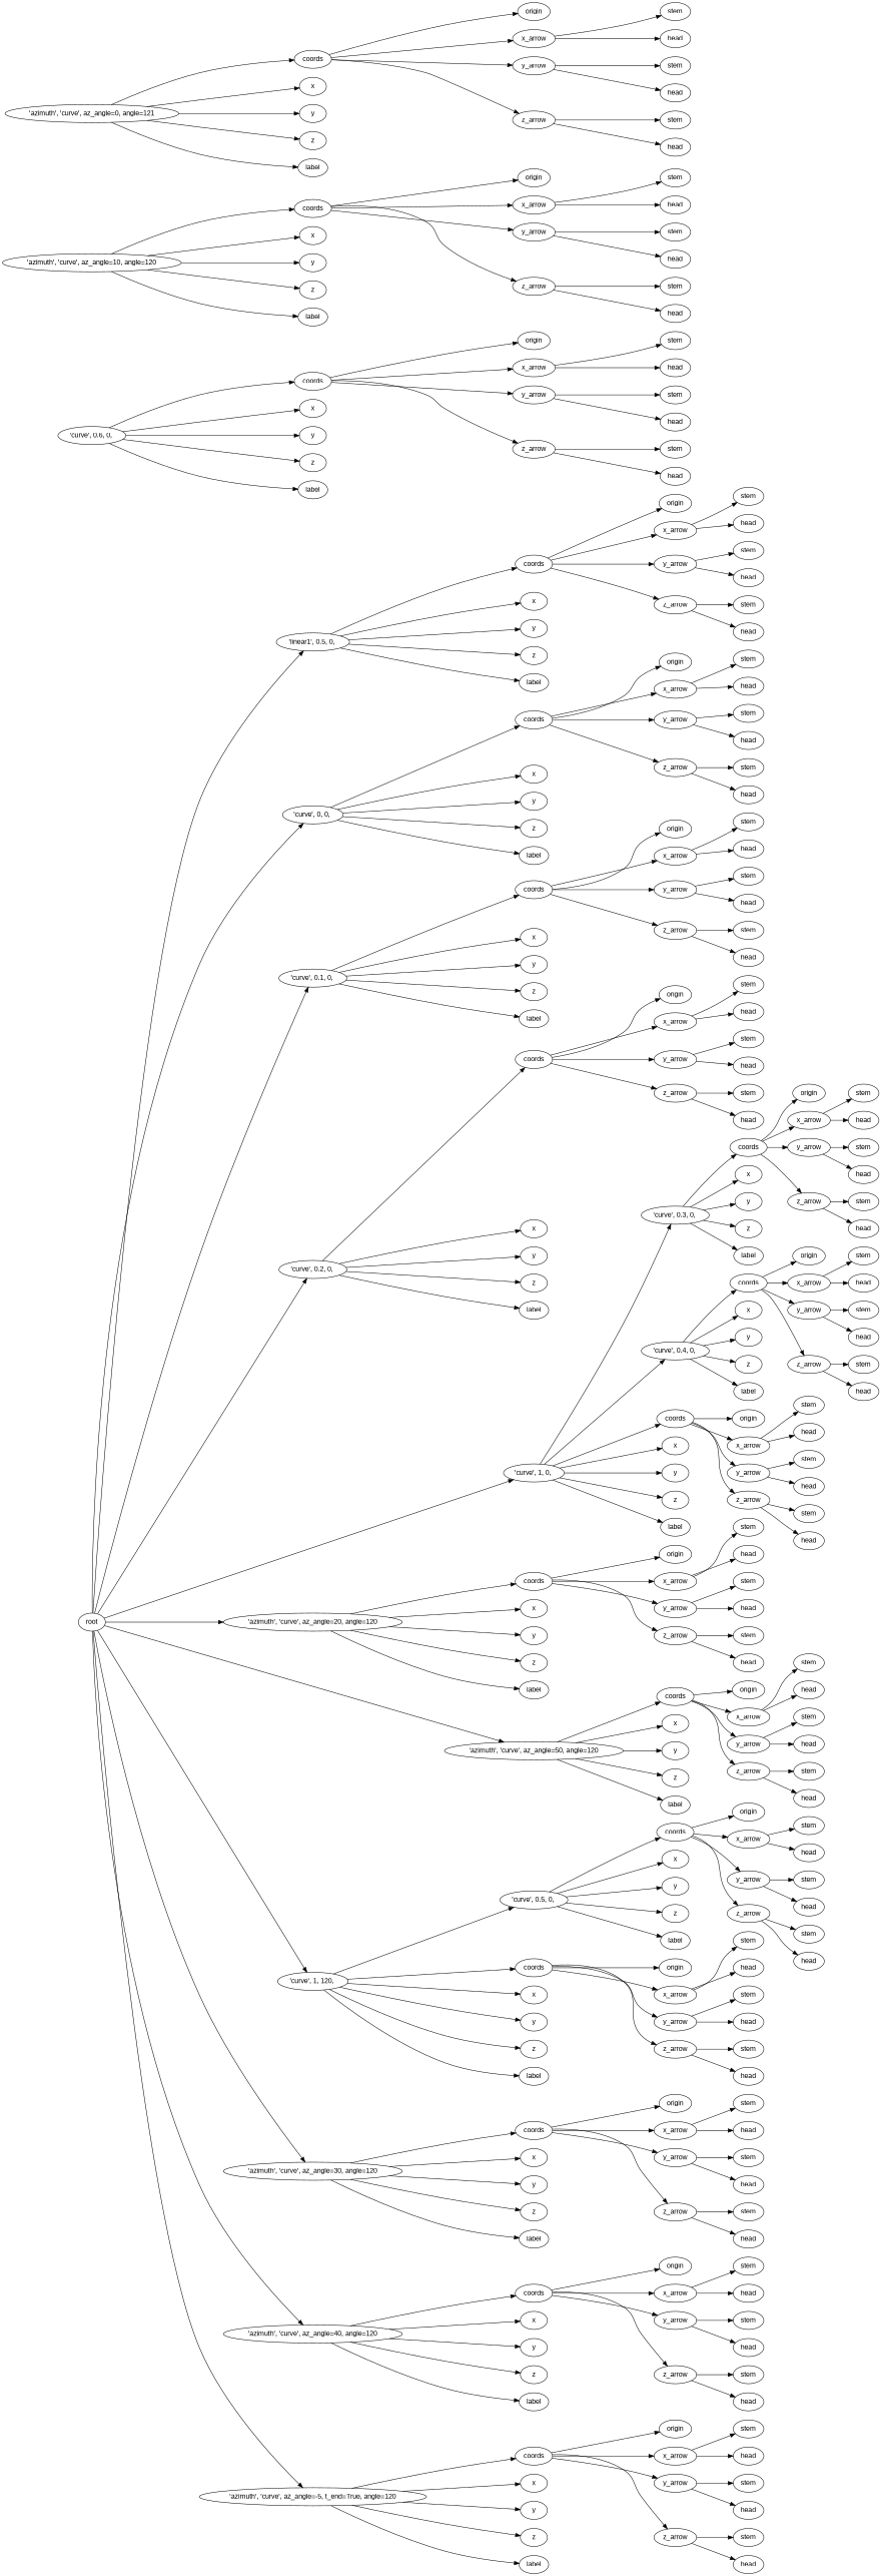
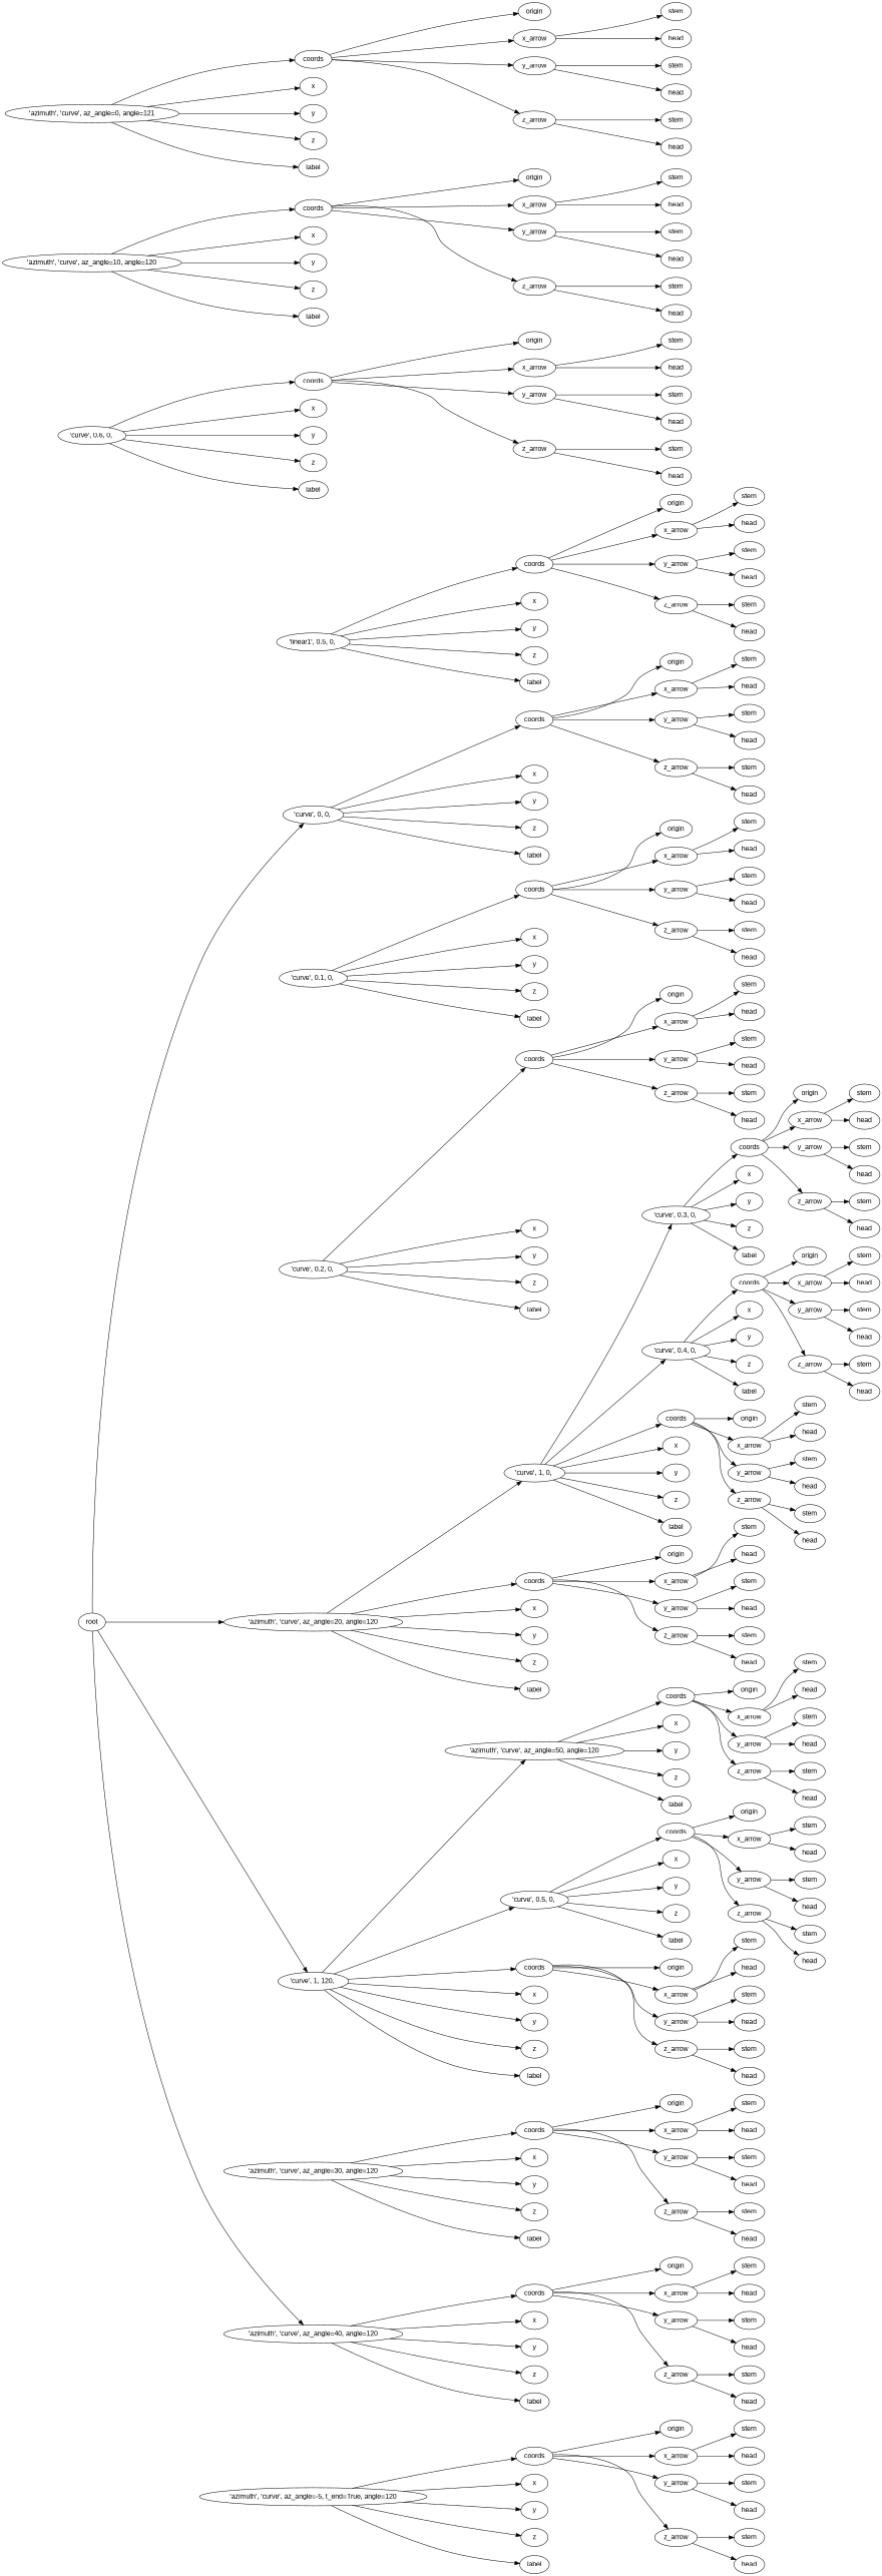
  digraph {
    fontname="Liberation Sans"
    rankdir=LR
    node [fontname="Liberation Sans"]
    edge [fontname="Liberation Sans"]
    n1 [label=root]
    n2 [label="'linear1',\ 0\.5,\ 0,\ "]
    n3 [label="'curve',\ 0,\ 0,\ "]
    n4 [label="'curve',\ 0\.1,\ 0,\ "]
    n5 [label="'curve',\ 0\.2,\ 0,\ "]
    n6 [label="'curve',\ 1,\ 0,\ "]
    n7 [label="'curve',\ 1,\ 120,\ "]
    n8 [label="'azimuth',\ 'curve',\ az_angle=20,\ angle=120"]
    n9 [label="'azimuth',\ 'curve',\ az_angle=30,\ angle=120"]
    n10 [label="'azimuth',\ 'curve',\ az_angle=40,\ angle=120"]
    n11 [label="'azimuth',\ 'curve',\ az_angle=50,\ angle=120"]
    n12 [label="'azimuth',\ 'curve',\ az_angle=\-5,\ t_end=True,\ angle=120"]
    n13 [label=coords]
    n14 [label=x]
    n15 [label=y]
    n16 [label=z]
    n17 [label=label]
    n18 [label=coords]
    n19 [label=x]
    n20 [label=y]
    n21 [label=z]
    n22 [label=label]
    n23 [label=coords]
    n24 [label=x]
    n25 [label=y]
    n26 [label=z]
    n27 [label=label]
    n28 [label=coords]
    n29 [label=x]
    n30 [label=y]
    n31 [label=z]
    n32 [label=label]
    n33 [label="'curve',\ 0\.3,\ 0,\ "]
    n34 [label=coords]
    n35 [label=x]
    n36 [label=y]
    n37 [label=z]
    n38 [label=label]
    n39 [label="'curve',\ 0\.4,\ 0,\ "]
    n40 [label=coords]
    n41 [label=x]
    n42 [label=y]
    n43 [label=z]
    n44 [label=label]
    n45 [label="'curve',\ 0\.5,\ 0,\ "]
    n46 [label=coords]
    n47 [label=x]
    n48 [label=y]
    n49 [label=z]
    n50 [label=label]
    n51 [label="'curve',\ 0\.6,\ 0,\ "]
    n52 [label=coords]
    n53 [label=x]
    n54 [label=y]
    n55 [label=z]
    n56 [label=label]
    n57 [label=coords]
    n58 [label=x]
    n59 [label=y]
    n60 [label=z]
    n61 [label=label]
    n62 [label=coords]
    n63 [label=x]
    n64 [label=y]
    n65 [label=z]
    n66 [label=label]
    n67 [label="'azimuth',\ 'curve',\ az_angle=10,\ angle=120"]
    n68 [label=coords]
    n69 [label=x]
    n70 [label=y]
    n71 [label=z]
    n72 [label=label]
    n73 [label=coords]
    n74 [label=x]
    n75 [label=y]
    n76 [label=z]
    n77 [label=label]
    n78 [label=coords]
    n79 [label=x]
    n80 [label=y]
    n81 [label=z]
    n82 [label=label]
    n83 [label=coords]
    n84 [label=x]
    n85 [label=y]
    n86 [label=z]
    n87 [label=label]
    n88 [label=coords]
    n89 [label=x]
    n90 [label=y]
    n91 [label=z]
    n92 [label=label]
    n93 [label="'azimuth',\ 'curve',\ az_angle=0,\ angle=121"]
    n94 [label=coords]
    n95 [label=x]
    n96 [label=y]
    n97 [label=z]
    n98 [label=label]
    n99 [label=coords]
    n100 [label=x]
    n101 [label=y]
    n102 [label=z]
    n103 [label=label]
    n104 [label=origin]
    n105 [label=x_arrow]
    n106 [label=y_arrow]
    n107 [label=z_arrow]
    n108 [label=stem]
    n109 [label=head]
    n110 [label=stem]
    n111 [label=head]
    n112 [label=stem]
    n113 [label=head]
    n114 [label=origin]
    n115 [label=x_arrow]
    n116 [label=y_arrow]
    n117 [label=z_arrow]
    n118 [label=stem]
    n119 [label=head]
    n120 [label=stem]
    n121 [label=head]
    n122 [label=stem]
    n123 [label=head]
    n124 [label=origin]
    n125 [label=x_arrow]
    n126 [label=y_arrow]
    n127 [label=z_arrow]
    n128 [label=stem]
    n129 [label=head]
    n130 [label=stem]
    n131 [label=head]
    n132 [label=stem]
    n133 [label=head]
    n134 [label=origin]
    n135 [label=x_arrow]
    n136 [label=y_arrow]
    n137 [label=z_arrow]
    n138 [label=stem]
    n139 [label=head]
    n140 [label=stem]
    n141 [label=head]
    n142 [label=stem]
    n143 [label=head]
    n144 [label=origin]
    n145 [label=x_arrow]
    n146 [label=y_arrow]
    n147 [label=z_arrow]
    n148 [label=stem]
    n149 [label=head]
    n150 [label=stem]
    n151 [label=head]
    n152 [label=stem]
    n153 [label=head]
    n154 [label=origin]
    n155 [label=x_arrow]
    n156 [label=y_arrow]
    n157 [label=z_arrow]
    n158 [label=stem]
    n159 [label=head]
    n160 [label=stem]
    n161 [label=head]
    n162 [label=stem]
    n163 [label=head]
    n164 [label=origin]
    n165 [label=x_arrow]
    n166 [label=y_arrow]
    n167 [label=z_arrow]
    n168 [label=stem]
    n169 [label=head]
    n170 [label=stem]
    n171 [label=head]
    n172 [label=stem]
    n173 [label=head]
    n174 [label=origin]
    n175 [label=x_arrow]
    n176 [label=y_arrow]
    n177 [label=z_arrow]
    n178 [label=stem]
    n179 [label=head]
    n180 [label=stem]
    n181 [label=head]
    n182 [label=stem]
    n183 [label=head]
    n184 [label=origin]
    n185 [label=x_arrow]
    n186 [label=y_arrow]
    n187 [label=z_arrow]
    n188 [label=stem]
    n189 [label=head]
    n190 [label=stem]
    n191 [label=head]
    n192 [label=stem]
    n193 [label=head]
    n194 [label=origin]
    n195 [label=x_arrow]
    n196 [label=y_arrow]
    n197 [label=z_arrow]
    n198 [label=stem]
    n199 [label=head]
    n200 [label=stem]
    n201 [label=head]
    n202 [label=stem]
    n203 [label=head]
    n204 [label=origin]
    n205 [label=x_arrow]
    n206 [label=y_arrow]
    n207 [label=z_arrow]
    n208 [label=stem]
    n209 [label=head]
    n210 [label=stem]
    n211 [label=head]
    n212 [label=stem]
    n213 [label=head]
    n214 [label=origin]
    n215 [label=x_arrow]
    n216 [label=y_arrow]
    n217 [label=z_arrow]
    n218 [label=stem]
    n219 [label=head]
    n220 [label=stem]
    n221 [label=head]
    n222 [label=stem]
    n223 [label=head]
    n224 [label=origin]
    n225 [label=x_arrow]
    n226 [label=y_arrow]
    n227 [label=z_arrow]
    n228 [label=stem]
    n229 [label=head]
    n230 [label=stem]
    n231 [label=head]
    n232 [label=stem]
    n233 [label=head]
    n234 [label=origin]
    n235 [label=x_arrow]
    n236 [label=y_arrow]
    n237 [label=z_arrow]
    n238 [label=stem]
    n239 [label=head]
    n240 [label=stem]
    n241 [label=head]
    n242 [label=stem]
    n243 [label=head]
    n244 [label=origin]
    n245 [label=x_arrow]
    n246 [label=y_arrow]
    n247 [label=z_arrow]
    n248 [label=stem]
    n249 [label=head]
    n250 [label=stem]
    n251 [label=head]
    n252 [label=stem]
    n253 [label=head]
    n254 [label=origin]
    n255 [label=x_arrow]
    n256 [label=y_arrow]
    n257 [label=z_arrow]
    n258 [label=stem]
    n259 [label=head]
    n260 [label=stem]
    n261 [label=head]
    n262 [label=stem]
    n263 [label=head]
    n264 [label=origin]
    n265 [label=x_arrow]
    n266 [label=y_arrow]
    n267 [label=z_arrow]
    n268 [label=stem]
    n269 [label=head]
    n270 [label=stem]
    n271 [label=head]
    n272 [label=stem]
    n273 [label=head]
-   n1 -> n2
    n1 -> n3
-   n1 -> n4
-   n1 -> n5
-   n1 -> n6
+   n8 -> n6
    n1 -> n7
    n1 -> n8
-   n1 -> n9
    n1 -> n10
-   n1 -> n11
-   n1 -> n12
+   n7 -> n11
    n2 -> n13
    n2 -> n14
    n2 -> n15
    n2 -> n16
    n2 -> n17
    n3 -> n18
    n3 -> n19
    n3 -> n20
    n3 -> n21
    n3 -> n22
    n4 -> n23
    n4 -> n24
    n4 -> n25
    n4 -> n26
    n4 -> n27
    n5 -> n28
    n5 -> n29
    n5 -> n30
    n5 -> n31
    n5 -> n32
    n6 -> n33
    n6 -> n39
    n6 -> n57
    n6 -> n58
    n6 -> n59
    n6 -> n60
    n6 -> n61
    n7 -> n45
    n7 -> n62
    n7 -> n63
    n7 -> n64
    n7 -> n65
    n7 -> n66
    n8 -> n73
    n8 -> n74
    n8 -> n75
    n8 -> n76
    n8 -> n77
    n9 -> n78
    n9 -> n79
    n9 -> n80
    n9 -> n81
    n9 -> n82
    n10 -> n83
    n10 -> n84
    n10 -> n85
    n10 -> n86
    n10 -> n87
    n11 -> n88
    n11 -> n89
    n11 -> n90
    n11 -> n91
    n11 -> n92
    n12 -> n99
    n12 -> n100
    n12 -> n101
    n12 -> n102
    n12 -> n103
    n13 -> n104
    n13 -> n105
    n13 -> n106
    n13 -> n107
    n18 -> n114
    n18 -> n115
    n18 -> n116
    n18 -> n117
    n23 -> n124
    n23 -> n125
    n23 -> n126
    n23 -> n127
    n28 -> n134
    n28 -> n135
    n28 -> n136
    n28 -> n137
    n33 -> n34
    n33 -> n35
    n33 -> n36
    n33 -> n37
    n33 -> n38
    n34 -> n144
    n34 -> n145
    n34 -> n146
    n34 -> n147
    n39 -> n40
    n39 -> n41
    n39 -> n42
    n39 -> n43
    n39 -> n44
    n40 -> n154
    n40 -> n155
    n40 -> n156
    n40 -> n157
    n45 -> n46
    n45 -> n47
    n45 -> n48
    n45 -> n49
    n45 -> n50
    n46 -> n164
    n46 -> n165
    n46 -> n166
    n46 -> n167
    n51 -> n52
    n51 -> n53
    n51 -> n54
    n51 -> n55
    n51 -> n56
    n52 -> n174
    n52 -> n175
    n52 -> n176
    n52 -> n177
    n57 -> n184
    n57 -> n185
    n57 -> n186
    n57 -> n187
    n62 -> n194
    n62 -> n195
    n62 -> n196
    n62 -> n197
    n67 -> n68
    n67 -> n69
    n67 -> n70
    n67 -> n71
    n67 -> n72
    n68 -> n204
    n68 -> n205
    n68 -> n206
    n68 -> n207
    n73 -> n214
    n73 -> n215
    n73 -> n216
    n73 -> n217
    n78 -> n224
    n78 -> n225
    n78 -> n226
    n78 -> n227
    n83 -> n234
    n83 -> n235
    n83 -> n236
    n83 -> n237
    n88 -> n244
    n88 -> n245
    n88 -> n246
    n88 -> n247
    n93 -> n94
    n93 -> n95
    n93 -> n96
    n93 -> n97
    n93 -> n98
    n94 -> n254
    n94 -> n255
    n94 -> n256
    n94 -> n257
    n99 -> n264
    n99 -> n265
    n99 -> n266
    n99 -> n267
    n105 -> n108
    n105 -> n109
    n106 -> n110
    n106 -> n111
    n107 -> n112
    n107 -> n113
    n115 -> n118
    n115 -> n119
    n116 -> n120
    n116 -> n121
    n117 -> n122
    n117 -> n123
    n125 -> n128
    n125 -> n129
    n126 -> n130
    n126 -> n131
    n127 -> n132
    n127 -> n133
    n135 -> n138
    n135 -> n139
    n136 -> n140
    n136 -> n141
    n137 -> n142
    n137 -> n143
    n145 -> n148
    n145 -> n149
    n146 -> n150
    n146 -> n151
    n147 -> n152
    n147 -> n153
    n155 -> n158
    n155 -> n159
    n156 -> n160
    n156 -> n161
    n157 -> n162
    n157 -> n163
    n165 -> n168
    n165 -> n169
    n166 -> n170
    n166 -> n171
    n167 -> n172
    n167 -> n173
    n175 -> n178
    n175 -> n179
    n176 -> n180
    n176 -> n181
    n177 -> n182
    n177 -> n183
    n185 -> n188
    n185 -> n189
    n186 -> n190
    n186 -> n191
    n187 -> n192
    n187 -> n193
    n195 -> n198
    n195 -> n199
    n196 -> n200
    n196 -> n201
    n197 -> n202
    n197 -> n203
    n205 -> n208
    n205 -> n209
    n206 -> n210
    n206 -> n211
    n207 -> n212
    n207 -> n213
    n215 -> n218
    n215 -> n219
    n216 -> n220
    n216 -> n221
    n217 -> n222
    n217 -> n223
    n225 -> n228
    n225 -> n229
    n226 -> n230
    n226 -> n231
    n227 -> n232
    n227 -> n233
    n235 -> n238
    n235 -> n239
    n236 -> n240
    n236 -> n241
    n237 -> n242
    n237 -> n243
    n245 -> n248
    n245 -> n249
    n246 -> n250
    n246 -> n251
    n247 -> n252
    n247 -> n253
    n255 -> n258
    n255 -> n259
    n256 -> n260
    n256 -> n261
    n257 -> n262
    n257 -> n263
    n265 -> n268
    n265 -> n269
    n266 -> n270
    n266 -> n271
    n267 -> n272
    n267 -> n273
  }
